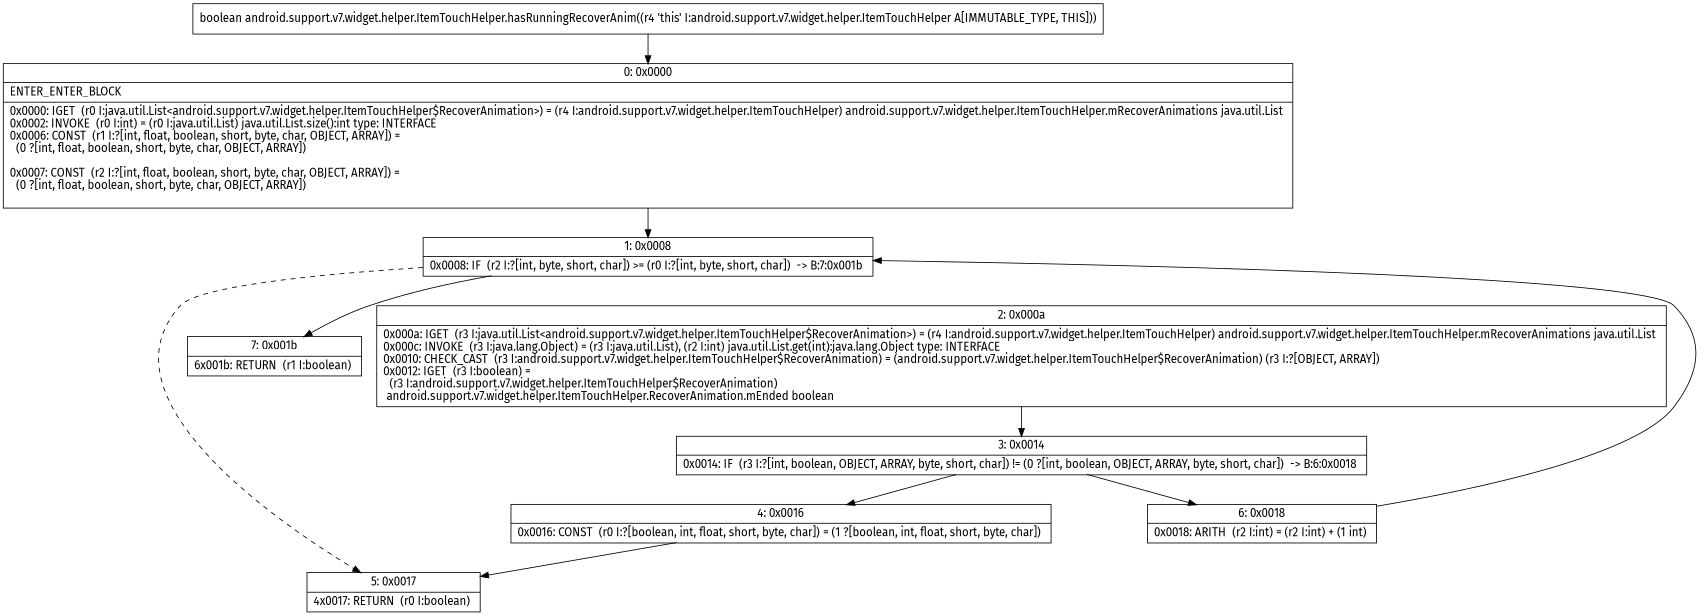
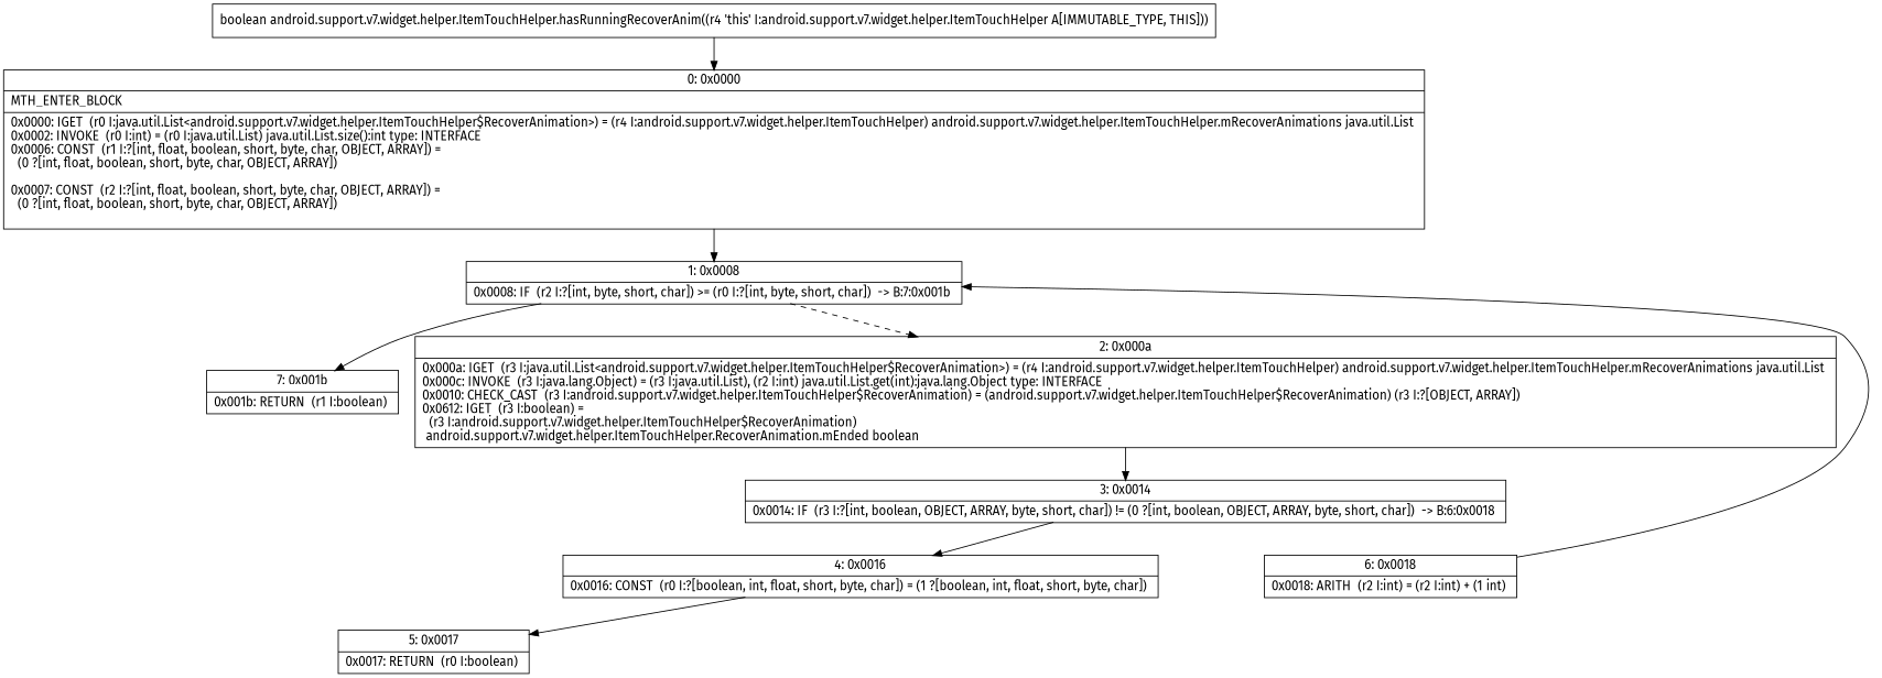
  digraph {
    fontname="Fira Sans"
    node [fontname="Fira Sans" shape=record]
    edge [fontname="Fira Sans"]
-   n1 [label="{0\:\ 0x0000|ENTER_ENTER_BLOCK\l|0x0000: IGET  (r0 I:java.util.List\<android.support.v7.widget.helper.ItemTouchHelper$RecoverAnimation\>) = (r4 I:android.support.v7.widget.helper.ItemTouchHelper) android.support.v7.widget.helper.ItemTouchHelper.mRecoverAnimations java.util.List \l0x0002: INVOKE  (r0 I:int) = (r0 I:java.util.List) java.util.List.size():int type: INTERFACE \l0x0006: CONST  (r1 I:?[int, float, boolean, short, byte, char, OBJECT, ARRAY]) = \l  (0 ?[int, float, boolean, short, byte, char, OBJECT, ARRAY])\l \l0x0007: CONST  (r2 I:?[int, float, boolean, short, byte, char, OBJECT, ARRAY]) = \l  (0 ?[int, float, boolean, short, byte, char, OBJECT, ARRAY])\l \l}"]
+   n1 [label="{0\:\ 0x0000|MTH_ENTER_BLOCK\l|0x0000: IGET  (r0 I:java.util.List\<android.support.v7.widget.helper.ItemTouchHelper$RecoverAnimation\>) = (r4 I:android.support.v7.widget.helper.ItemTouchHelper) android.support.v7.widget.helper.ItemTouchHelper.mRecoverAnimations java.util.List \l0x0002: INVOKE  (r0 I:int) = (r0 I:java.util.List) java.util.List.size():int type: INTERFACE \l0x0006: CONST  (r1 I:?[int, float, boolean, short, byte, char, OBJECT, ARRAY]) = \l  (0 ?[int, float, boolean, short, byte, char, OBJECT, ARRAY])\l \l0x0007: CONST  (r2 I:?[int, float, boolean, short, byte, char, OBJECT, ARRAY]) = \l  (0 ?[int, float, boolean, short, byte, char, OBJECT, ARRAY])\l \l}"]
    n2 [label="{1\:\ 0x0008|0x0008: IF  (r2 I:?[int, byte, short, char]) \>= (r0 I:?[int, byte, short, char])  \-\> B:7:0x001b \l}"]
-   n3 [label="{2\:\ 0x000a|0x000a: IGET  (r3 I:java.util.List\<android.support.v7.widget.helper.ItemTouchHelper$RecoverAnimation\>) = (r4 I:android.support.v7.widget.helper.ItemTouchHelper) android.support.v7.widget.helper.ItemTouchHelper.mRecoverAnimations java.util.List \l0x000c: INVOKE  (r3 I:java.lang.Object) = (r3 I:java.util.List), (r2 I:int) java.util.List.get(int):java.lang.Object type: INTERFACE \l0x0010: CHECK_CAST  (r3 I:android.support.v7.widget.helper.ItemTouchHelper$RecoverAnimation) = (android.support.v7.widget.helper.ItemTouchHelper$RecoverAnimation) (r3 I:?[OBJECT, ARRAY]) \l0x0012: IGET  (r3 I:boolean) = \l  (r3 I:android.support.v7.widget.helper.ItemTouchHelper$RecoverAnimation)\l android.support.v7.widget.helper.ItemTouchHelper.RecoverAnimation.mEnded boolean \l}"]
-   n4 [label="{7\:\ 0x001b|6x001b: RETURN  (r1 I:boolean) \l}"]
+   n3 [label="{2\:\ 0x000a|0x000a: IGET  (r3 I:java.util.List\<android.support.v7.widget.helper.ItemTouchHelper$RecoverAnimation\>) = (r4 I:android.support.v7.widget.helper.ItemTouchHelper) android.support.v7.widget.helper.ItemTouchHelper.mRecoverAnimations java.util.List \l0x000c: INVOKE  (r3 I:java.lang.Object) = (r3 I:java.util.List), (r2 I:int) java.util.List.get(int):java.lang.Object type: INTERFACE \l0x0010: CHECK_CAST  (r3 I:android.support.v7.widget.helper.ItemTouchHelper$RecoverAnimation) = (android.support.v7.widget.helper.ItemTouchHelper$RecoverAnimation) (r3 I:?[OBJECT, ARRAY]) \l0x0612: IGET  (r3 I:boolean) = \l  (r3 I:android.support.v7.widget.helper.ItemTouchHelper$RecoverAnimation)\l android.support.v7.widget.helper.ItemTouchHelper.RecoverAnimation.mEnded boolean \l}"]
+   n4 [label="{7\:\ 0x001b|0x001b: RETURN  (r1 I:boolean) \l}"]
    n5 [label="{3\:\ 0x0014|0x0014: IF  (r3 I:?[int, boolean, OBJECT, ARRAY, byte, short, char]) != (0 ?[int, boolean, OBJECT, ARRAY, byte, short, char])  \-\> B:6:0x0018 \l}"]
    n6 [label="{4\:\ 0x0016|0x0016: CONST  (r0 I:?[boolean, int, float, short, byte, char]) = (1 ?[boolean, int, float, short, byte, char]) \l}"]
    n7 [label="{6\:\ 0x0018|0x0018: ARITH  (r2 I:int) = (r2 I:int) + (1 int) \l}"]
-   n8 [label="{5\:\ 0x0017|4x0017: RETURN  (r0 I:boolean) \l}"]
+   n8 [label="{5\:\ 0x0017|0x0017: RETURN  (r0 I:boolean) \l}"]
    n9 [label="{boolean android.support.v7.widget.helper.ItemTouchHelper.hasRunningRecoverAnim((r4 'this' I:android.support.v7.widget.helper.ItemTouchHelper A[IMMUTABLE_TYPE, THIS])) }"]
    n1 -> n2
-   n2 -> n8 [style=dashed]
+   n2 -> n3 [style=dashed]
    n2 -> n4
    n3 -> n5
    n5 -> n6 [style=solid]
-   n5 -> n7
    n6 -> n8
    n7 -> n2
    n9 -> n1
  }
